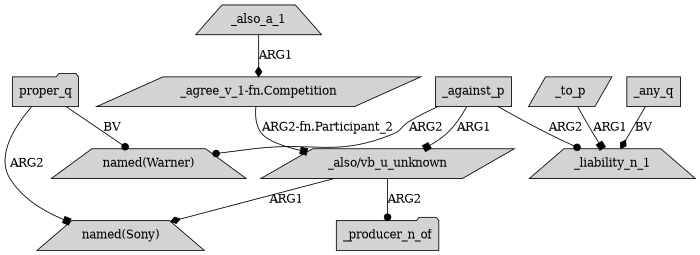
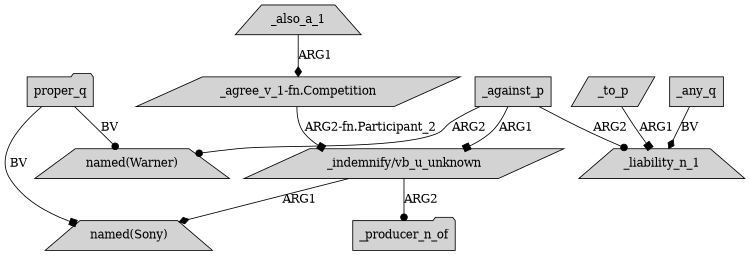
  digraph {
    node [shape=trapezium style=filled]
    edge [arrowhead=box]
    "_agree_v_1-fn.Competition" [shape=parallelogram]
-   "_indemnify/vb_u_unknown" [shape=parallelogram label="_also/vb_u_unknown"]
+   "_indemnify/vb_u_unknown" [shape=parallelogram]
    "named(Sony)"
    _producer_n_of [shape=folder]
    _to_p [shape=parallelogram]
    _liability_n_1
    _against_p [shape=box]
    "named(Warner)"
    proper_q [shape=folder]
    _any_q [shape=box]
    _also_a_1
    "_agree_v_1-fn.Competition" -> "_indemnify/vb_u_unknown" [label="ARG2-fn.Participant_2"]
    "_indemnify/vb_u_unknown" -> "named(Sony)" [arrowhead=diamond label=ARG1]
    "_indemnify/vb_u_unknown" -> _producer_n_of [arrowhead=dot label=ARG2]
    _to_p -> _liability_n_1 [label=ARG1]
    _against_p -> "_indemnify/vb_u_unknown" [label=ARG1]
    _against_p -> _liability_n_1 [arrowhead=dot label=ARG2]
    _against_p -> "named(Warner)" [arrowhead=dot label=ARG2]
-   proper_q -> "named(Sony)" [label=ARG2]
+   proper_q -> "named(Sony)" [label=BV]
    proper_q -> "named(Warner)" [arrowhead=dot label=BV]
    _any_q -> _liability_n_1 [arrowhead=diamond label=BV]
    _also_a_1 -> "_agree_v_1-fn.Competition" [arrowhead=diamond label=ARG1]
  }
